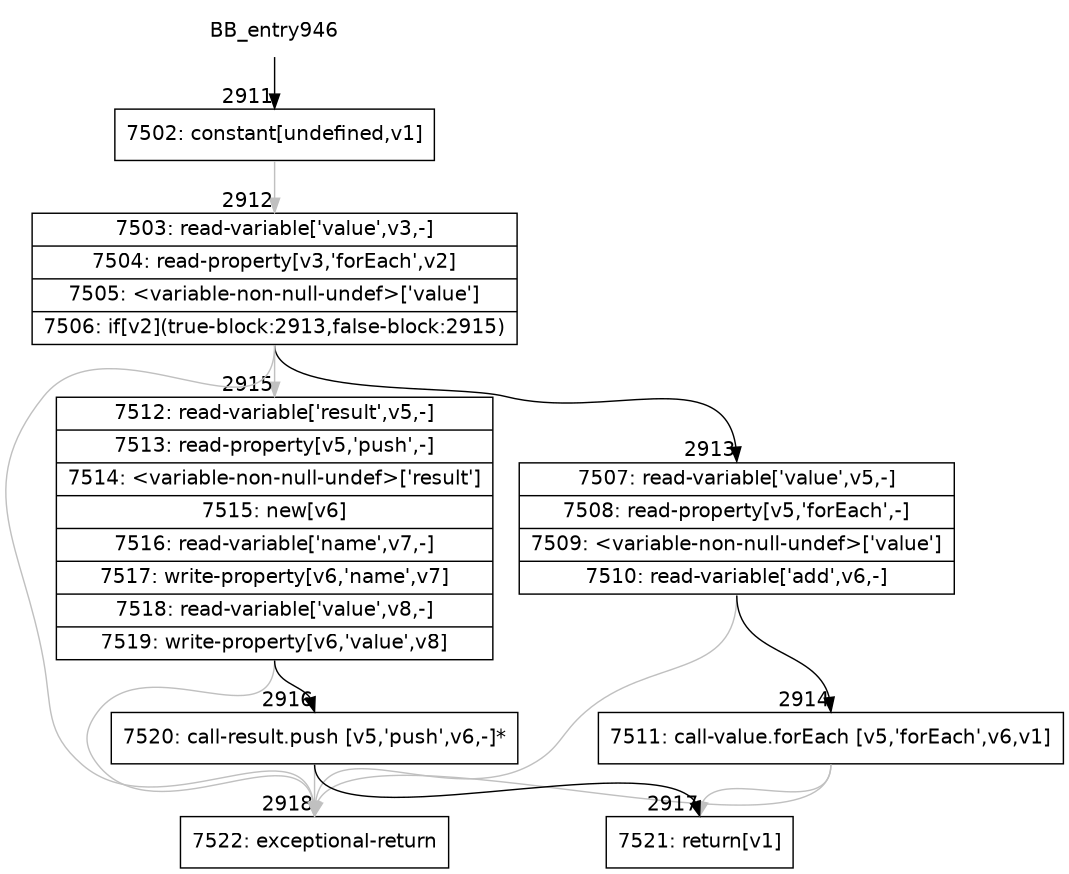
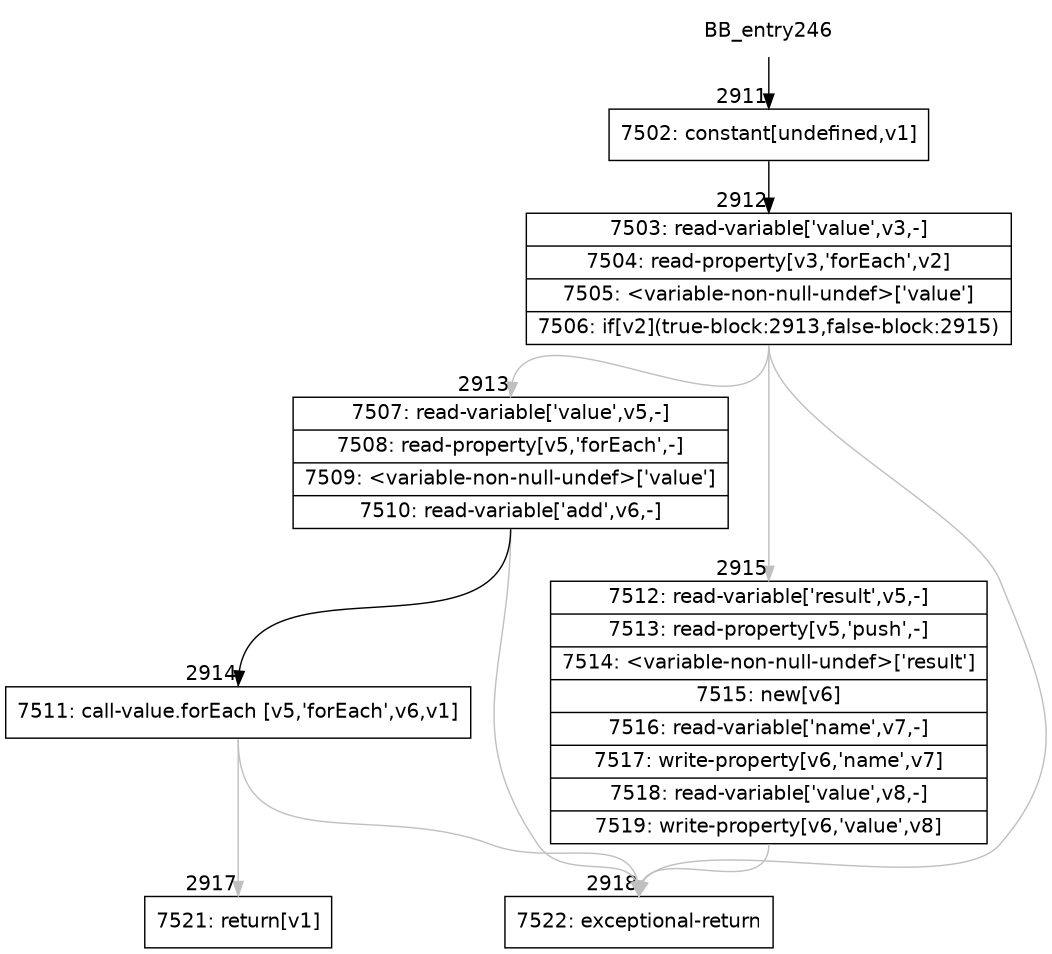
  digraph {
    fontname="DejaVu Sans"
    rankdir=TD
    node [fontname="DejaVu Sans" shape=record]
    edge [fontname="DejaVu Sans" headport=n tailport=s color=gray]
-   BB_entry246 [shape=none label=BB_entry946]
+   BB_entry246 [shape=none]
    n2 [label="{7502: constant[undefined,v1]}"]
    n3 [label="{7503: read-variable['value',v3,-]|7504: read-property[v3,'forEach',v2]|7505: \<variable-non-null-undef\>['value']|7506: if[v2](true-block:2913,false-block:2915)}"]
    n4 [label="{7507: read-variable['value',v5,-]|7508: read-property[v5,'forEach',-]|7509: \<variable-non-null-undef\>['value']|7510: read-variable['add',v6,-]}"]
    n5 [label="{7512: read-variable['result',v5,-]|7513: read-property[v5,'push',-]|7514: \<variable-non-null-undef\>['result']|7515: new[v6]|7516: read-variable['name',v7,-]|7517: write-property[v6,'name',v7]|7518: read-variable['value',v8,-]|7519: write-property[v6,'value',v8]}"]
    n6 [label="{7522: exceptional-return}"]
    n7 [label="{7511: call-value.forEach [v5,'forEach',v6,v1]}"]
-   n8 [label="{7520: call-result.push [v5,'push',v6,-]*}"]
    n9 [label="{7521: return[v1]}"]
    BB_entry246 -> n2 [headlabel="    2911" color=""]
-   n2 -> n3 [headlabel="      2912"]
-   n3 -> n4 [headlabel="      2913" color=""]
+   n2 -> n3 [headlabel="      2912" color=""]
+   n3 -> n4 [headlabel="      2913"]
    n3 -> n5 [headlabel="      2915"]
    n3 -> n6 [headlabel="      2918"]
    n4 -> n6
    n4 -> n7 [headlabel="      2914" color=""]
    n5 -> n6
-   n5 -> n8 [headlabel="      2916" color=""]
    n7 -> n6
    n7 -> n9 [headlabel="      2917"]
-   n8 -> n6
-   n8 -> n9 [color=""]
  }
